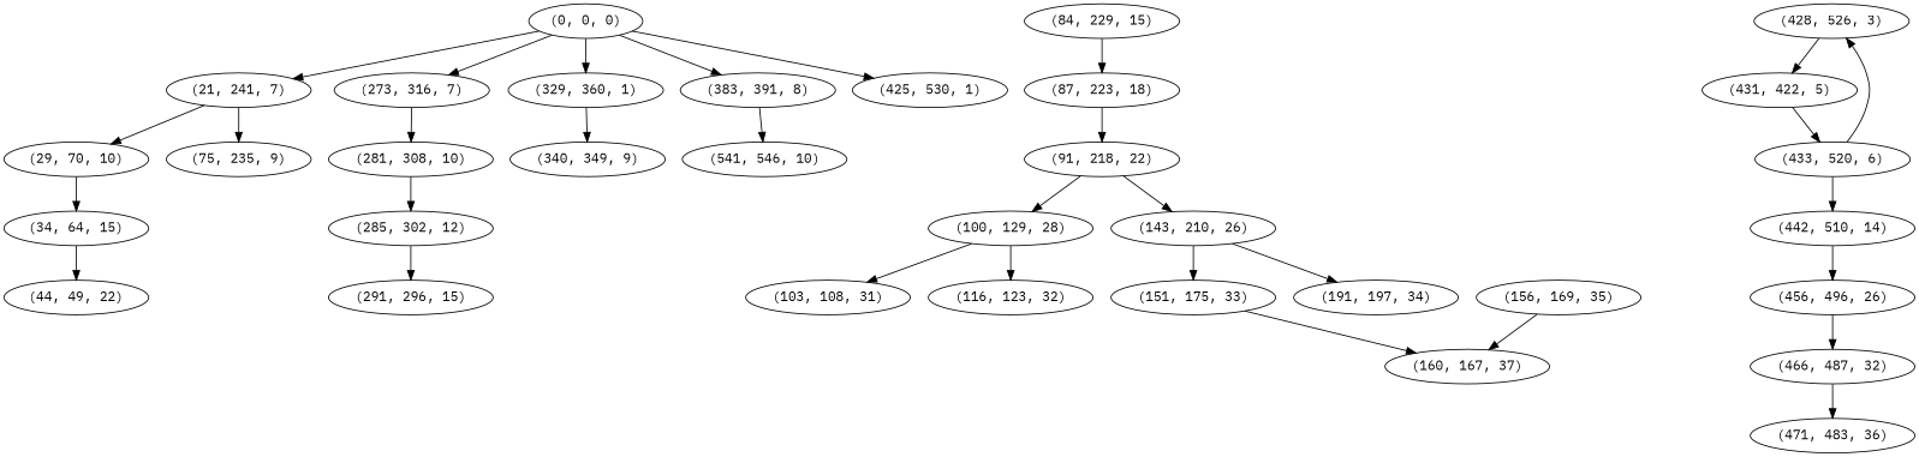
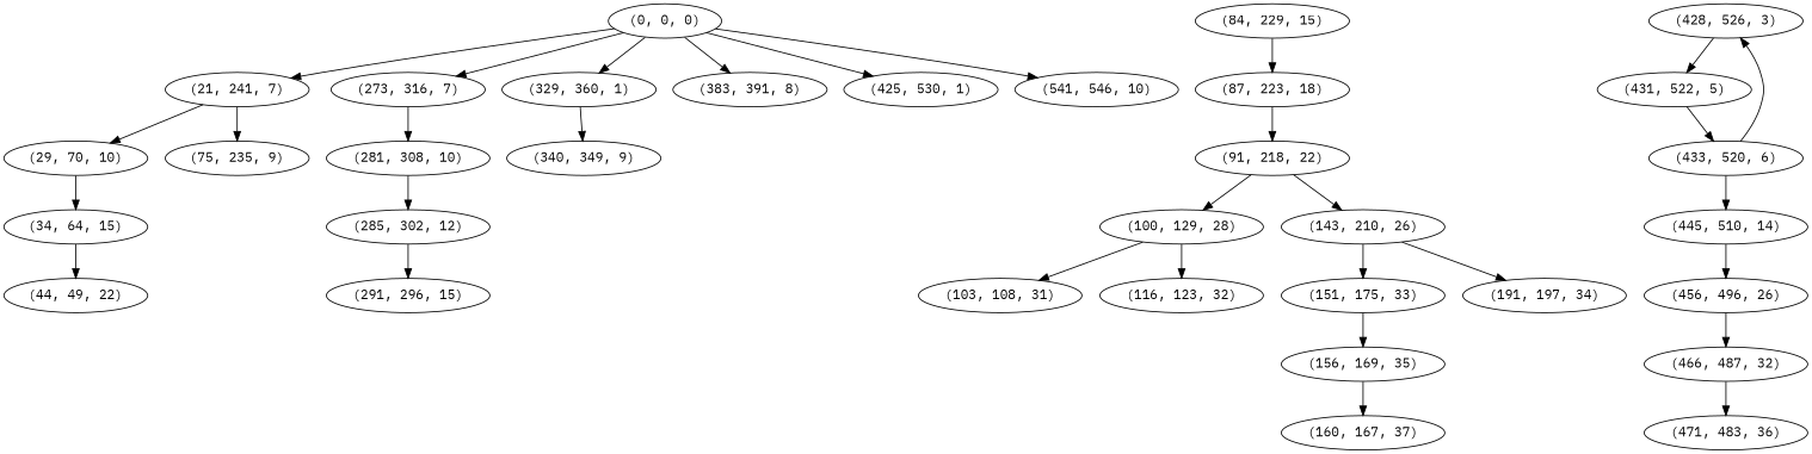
  digraph {
    fontname="IBM Plex Mono"
    node [fontname="IBM Plex Mono"]
    edge [fontname="IBM Plex Mono"]
    "(0, 0, 0)"
    "(21, 241, 7)"
    "(273, 316, 7)"
    "(329, 360, 1)"
    "(383, 391, 8)"
    "(425, 530, 1)"
    "(541, 546, 10)"
    "(29, 70, 10)"
    "(75, 235, 9)"
    "(281, 308, 10)"
    "(340, 349, 9)"
    "(34, 64, 15)"
    "(44, 49, 22)"
    "(84, 229, 15)"
    "(87, 223, 18)"
    "(91, 218, 22)"
    "(100, 129, 28)"
    "(143, 210, 26)"
    "(103, 108, 31)"
    "(116, 123, 32)"
    "(151, 175, 33)"
    "(191, 197, 34)"
    "(156, 169, 35)"
    "(160, 167, 37)"
    "(285, 302, 12)"
    "(291, 296, 15)"
    "(428, 526, 3)"
-   "(431, 522, 5)" [label="(431, 422, 5)"]
+   "(431, 522, 5)"
    "(433, 520, 6)"
-   "(442, 510, 14)"
+   "(442, 510, 14)" [label="(445, 510, 14)"]
    "(456, 496, 26)"
    "(466, 487, 32)"
    "(471, 483, 36)"
    "(0, 0, 0)" -> "(21, 241, 7)"
    "(0, 0, 0)" -> "(273, 316, 7)"
    "(0, 0, 0)" -> "(329, 360, 1)"
    "(0, 0, 0)" -> "(383, 391, 8)"
    "(0, 0, 0)" -> "(425, 530, 1)"
-   "(383, 391, 8)" -> "(541, 546, 10)"
+   "(0, 0, 0)" -> "(541, 546, 10)"
    "(21, 241, 7)" -> "(29, 70, 10)"
    "(21, 241, 7)" -> "(75, 235, 9)"
    "(273, 316, 7)" -> "(281, 308, 10)"
    "(329, 360, 1)" -> "(340, 349, 9)"
    "(29, 70, 10)" -> "(34, 64, 15)"
    "(281, 308, 10)" -> "(285, 302, 12)"
    "(34, 64, 15)" -> "(44, 49, 22)"
    "(84, 229, 15)" -> "(87, 223, 18)"
    "(87, 223, 18)" -> "(91, 218, 22)"
    "(91, 218, 22)" -> "(100, 129, 28)"
    "(91, 218, 22)" -> "(143, 210, 26)"
    "(100, 129, 28)" -> "(103, 108, 31)"
    "(100, 129, 28)" -> "(116, 123, 32)"
    "(143, 210, 26)" -> "(151, 175, 33)"
    "(143, 210, 26)" -> "(191, 197, 34)"
-   "(151, 175, 33)" -> "(160, 167, 37)"
+   "(151, 175, 33)" -> "(156, 169, 35)"
    "(156, 169, 35)" -> "(160, 167, 37)"
    "(285, 302, 12)" -> "(291, 296, 15)"
    "(428, 526, 3)" -> "(431, 522, 5)"
    "(431, 522, 5)" -> "(433, 520, 6)"
    "(433, 520, 6)" -> "(428, 526, 3)"
    "(433, 520, 6)" -> "(442, 510, 14)"
    "(442, 510, 14)" -> "(456, 496, 26)"
    "(456, 496, 26)" -> "(466, 487, 32)"
    "(466, 487, 32)" -> "(471, 483, 36)"
  }
